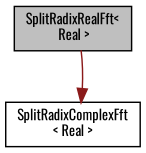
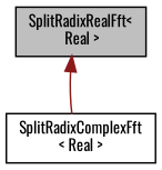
  digraph {
    fontname=Oswald
    node [color=black fontname=Oswald fontsize=10 shape=record style=filled]
    n1 [fillcolor=grey75 fontcolor=black height=0.2 label="SplitRadixRealFft\<\l Real \>" width=0.4]
    n2 [fillcolor=white height=0.2 label="SplitRadixComplexFft\l\< Real \>" width=0.4]
-   n2 -> n1 [color=firebrick4 dir=back fontname=Oswald fontsize=10 labelfontname=Helvetica labelfontsize=10 style=solid]
+   n1 -> n2 [color=firebrick4 dir=back fontname=Oswald fontsize=10 labelfontname=Helvetica labelfontsize=10 style=solid]
  }
